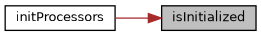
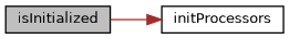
  digraph {
    rankdir=RL
    node [color=black fontname=Helvetica fontsize=10 shape=record style=filled]
    n1 [fillcolor=grey75 fontcolor=black height=0.2 label=isInitialized width=0.4]
    n2 [fillcolor=white height=0.2 label=initProcessors width=0.4]
-   n1 -> n2 [color=brown dir=back fontname=Helvetica fontsize=10 labelfontname=Helvetica labelfontsize=10 style=solid]
+   n2 -> n1 [color=brown dir=back fontname=Helvetica fontsize=10 labelfontname=Helvetica labelfontsize=10 style=solid]
  }
